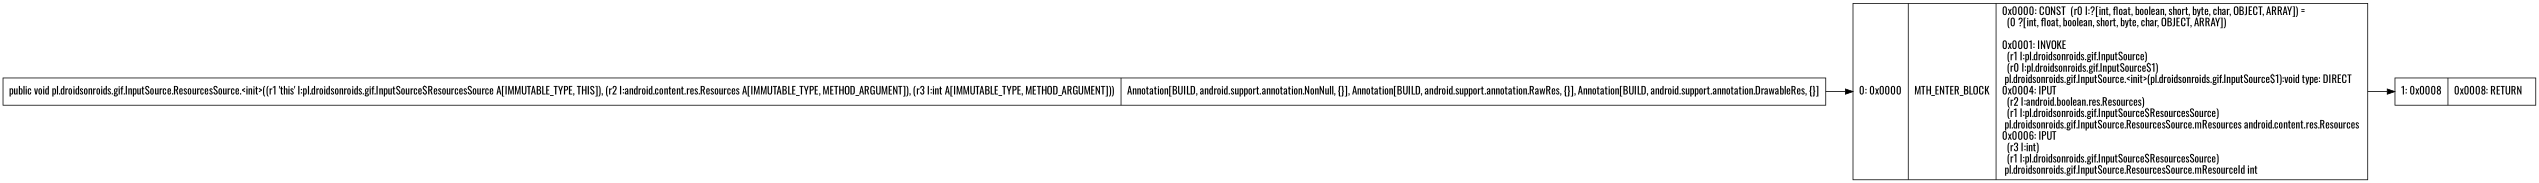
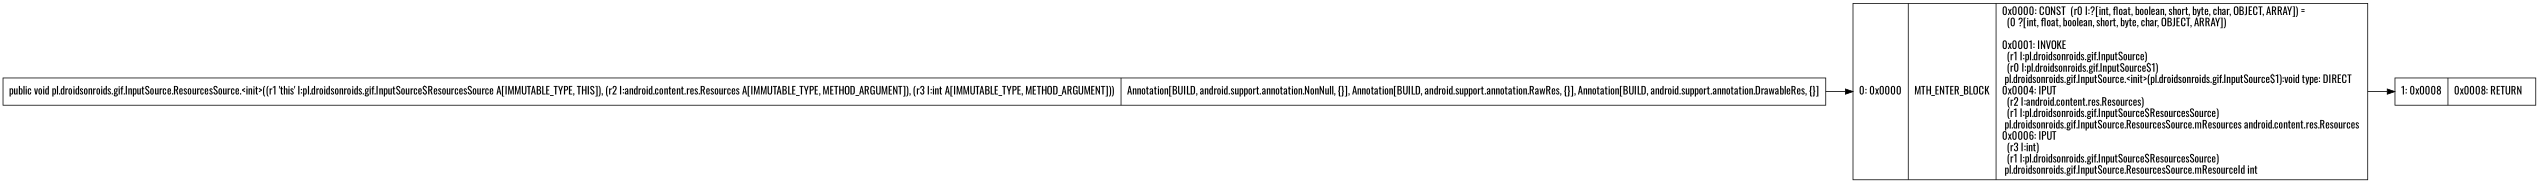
  digraph {
    rankdir=LR
    fontname=Oswald
    node [shape=record fontname=Oswald]
    edge [fontname=Oswald]
-   n1 [label="{0\:\ 0x0000|MTH_ENTER_BLOCK\l|0x0000: CONST  (r0 I:?[int, float, boolean, short, byte, char, OBJECT, ARRAY]) = \l  (0 ?[int, float, boolean, short, byte, char, OBJECT, ARRAY])\l \l0x0001: INVOKE  \l  (r1 I:pl.droidsonroids.gif.InputSource)\l  (r0 I:pl.droidsonroids.gif.InputSource$1)\l pl.droidsonroids.gif.InputSource.\<init\>(pl.droidsonroids.gif.InputSource$1):void type: DIRECT \l0x0004: IPUT  \l  (r2 I:android.boolean.res.Resources)\l  (r1 I:pl.droidsonroids.gif.InputSource$ResourcesSource)\l pl.droidsonroids.gif.InputSource.ResourcesSource.mResources android.content.res.Resources \l0x0006: IPUT  \l  (r3 I:int)\l  (r1 I:pl.droidsonroids.gif.InputSource$ResourcesSource)\l pl.droidsonroids.gif.InputSource.ResourcesSource.mResourceId int \l}"]
+   n1 [label="{0\:\ 0x0000|MTH_ENTER_BLOCK\l|0x0000: CONST  (r0 I:?[int, float, boolean, short, byte, char, OBJECT, ARRAY]) = \l  (0 ?[int, float, boolean, short, byte, char, OBJECT, ARRAY])\l \l0x0001: INVOKE  \l  (r1 I:pl.droidsonroids.gif.InputSource)\l  (r0 I:pl.droidsonroids.gif.InputSource$1)\l pl.droidsonroids.gif.InputSource.\<init\>(pl.droidsonroids.gif.InputSource$1):void type: DIRECT \l0x0004: IPUT  \l  (r2 I:android.content.res.Resources)\l  (r1 I:pl.droidsonroids.gif.InputSource$ResourcesSource)\l pl.droidsonroids.gif.InputSource.ResourcesSource.mResources android.content.res.Resources \l0x0006: IPUT  \l  (r3 I:int)\l  (r1 I:pl.droidsonroids.gif.InputSource$ResourcesSource)\l pl.droidsonroids.gif.InputSource.ResourcesSource.mResourceId int \l}"]
    n2 [label="{1\:\ 0x0008|0x0008: RETURN   \l}"]
    n3 [label="{public void pl.droidsonroids.gif.InputSource.ResourcesSource.\<init\>((r1 'this' I:pl.droidsonroids.gif.InputSource$ResourcesSource A[IMMUTABLE_TYPE, THIS]), (r2 I:android.content.res.Resources A[IMMUTABLE_TYPE, METHOD_ARGUMENT]), (r3 I:int A[IMMUTABLE_TYPE, METHOD_ARGUMENT]))  | Annotation[BUILD, android.support.annotation.NonNull, \{\}], Annotation[BUILD, android.support.annotation.RawRes, \{\}], Annotation[BUILD, android.support.annotation.DrawableRes, \{\}]\l}"]
    n1 -> n2
    n3 -> n1
  }
